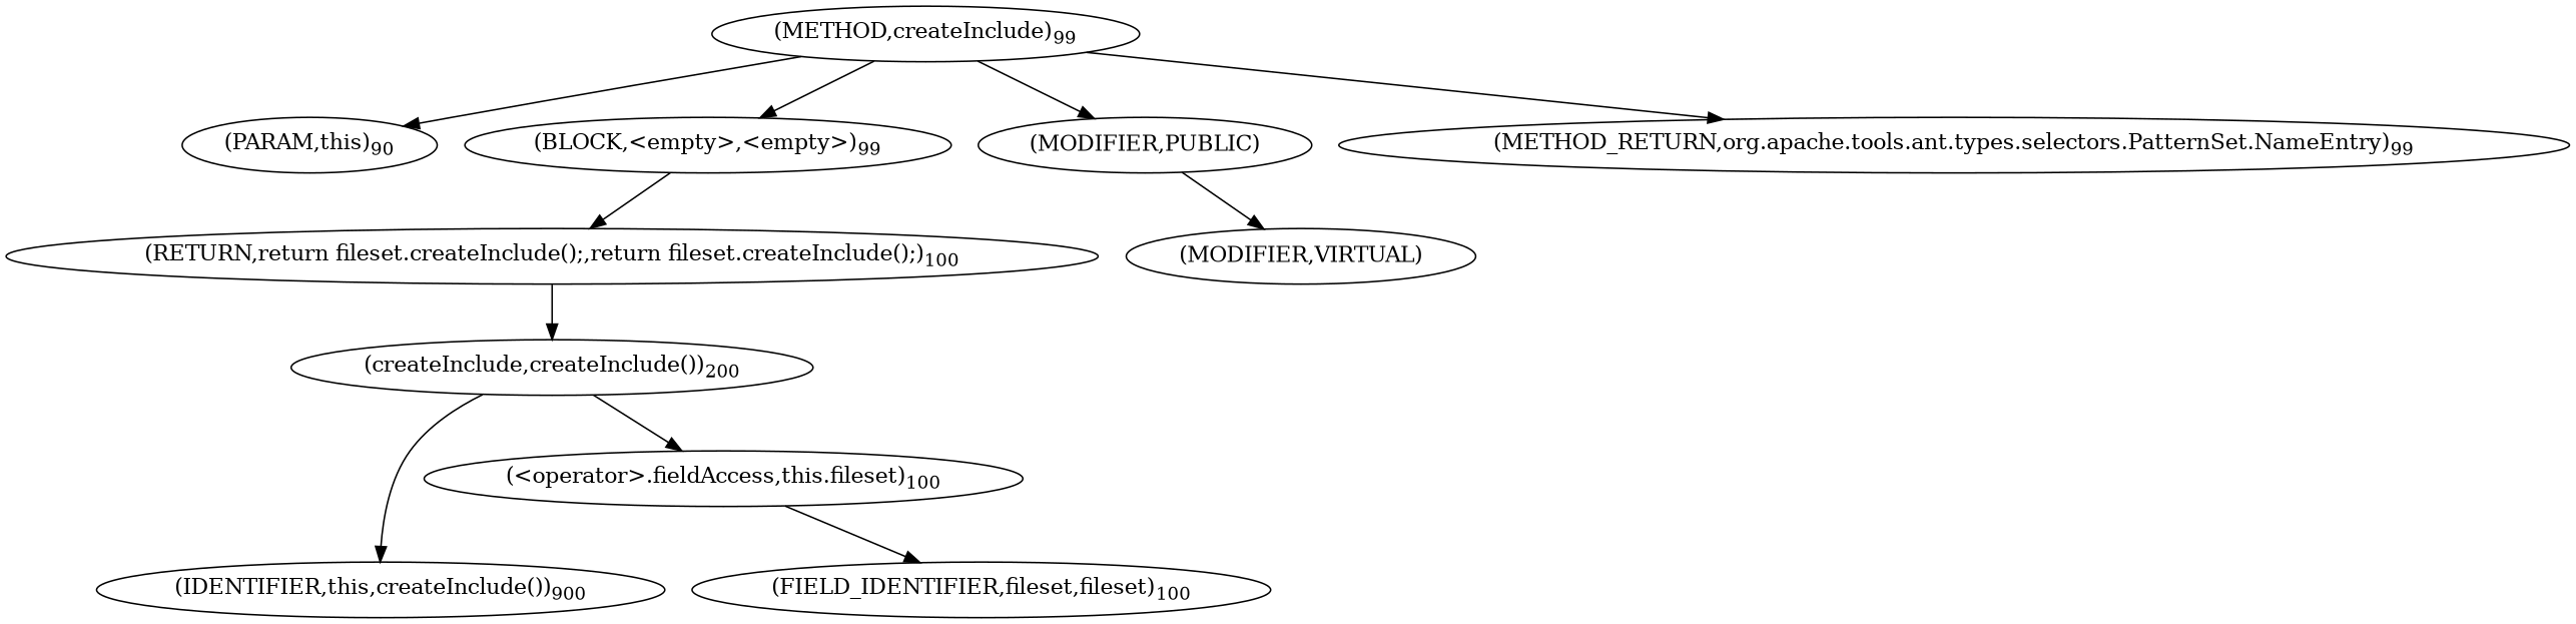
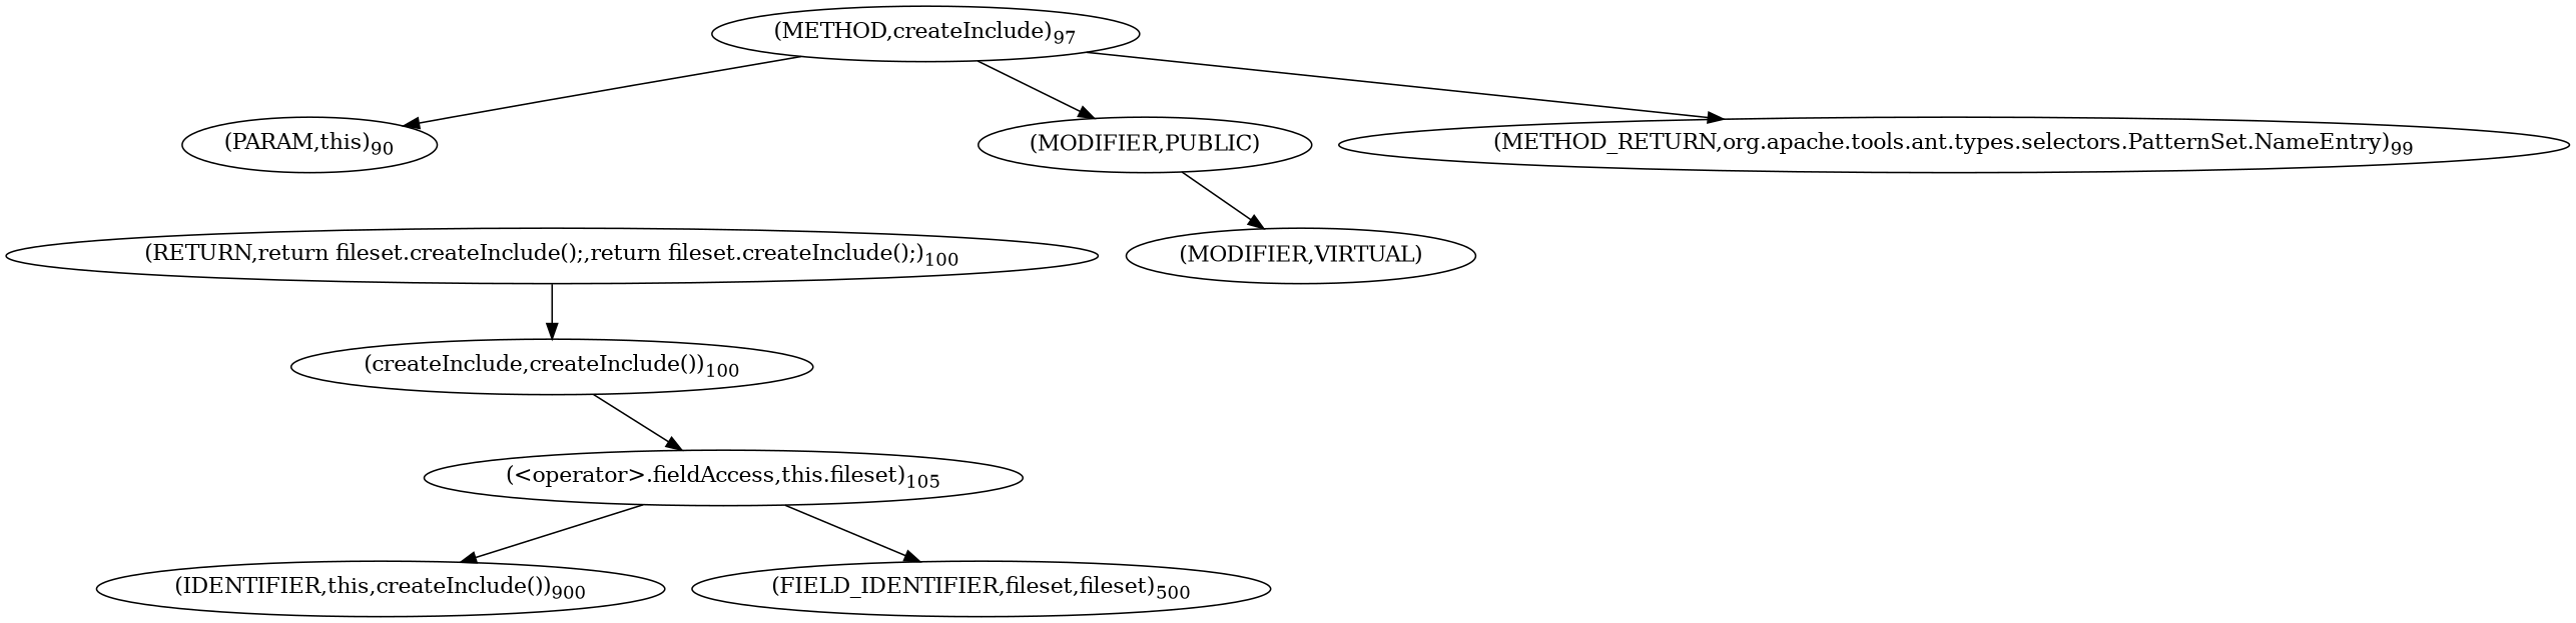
  digraph {
-   n1 [label=<(METHOD,createInclude)<SUB>99</SUB>>]
+   n1 [label=<(METHOD,createInclude)<SUB>97</SUB>>]
    n2 [label=<(PARAM,this)<SUB>90</SUB>>]
-   n3 [label=<(BLOCK,&lt;empty&gt;,&lt;empty&gt;)<SUB>99</SUB>>]
    n4 [label=<(MODIFIER,PUBLIC)>]
    n5 [label=<(METHOD_RETURN,org.apache.tools.ant.types.selectors.PatternSet.NameEntry)<SUB>99</SUB>>]
    n6 [label=<(RETURN,return fileset.createInclude();,return fileset.createInclude();)<SUB>100</SUB>>]
    n7 [label=<(MODIFIER,VIRTUAL)>]
-   n8 [label=<(createInclude,createInclude())<SUB>200</SUB>>]
-   n9 [label=<(&lt;operator&gt;.fieldAccess,this.fileset)<SUB>100</SUB>>]
+   n8 [label=<(createInclude,createInclude())<SUB>100</SUB>>]
+   n9 [label=<(&lt;operator&gt;.fieldAccess,this.fileset)<SUB>105</SUB>>]
    n10 [label=<(IDENTIFIER,this,createInclude())<SUB>900</SUB>>]
-   n11 [label=<(FIELD_IDENTIFIER,fileset,fileset)<SUB>100</SUB>>]
+   n11 [label=<(FIELD_IDENTIFIER,fileset,fileset)<SUB>500</SUB>>]
    n1 -> n2
-   n1 -> n3
    n1 -> n4
    n1 -> n5
-   n3 -> n6
    n4 -> n7
    n6 -> n8
    n8 -> n9
-   n8 -> n10
+   n9 -> n10
    n9 -> n11
  }
